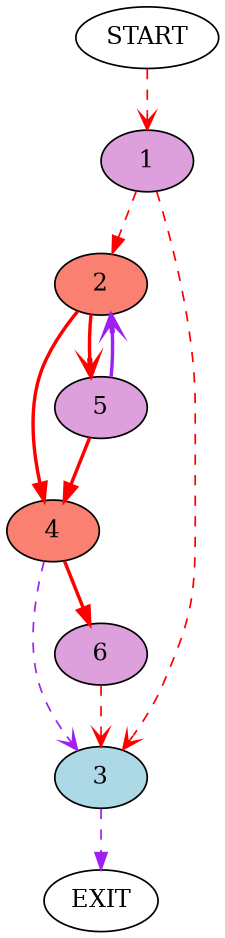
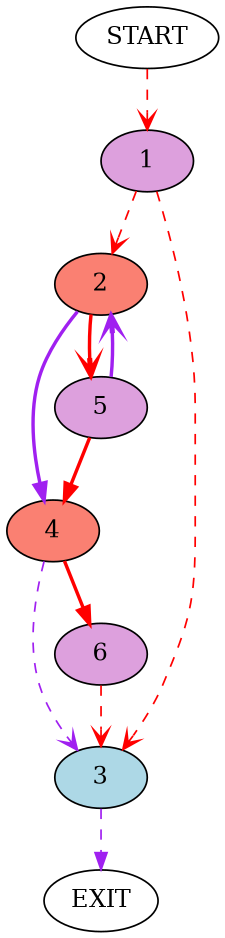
  digraph {
    node [fillcolor=plum style=filled]
    edge [arrowhead=vee color=red style=dashed]
    n1 [fillcolor=white label=START]
    1
    2 [fillcolor=salmon]
    3 [fillcolor=lightblue]
    n5 [fillcolor=white label=EXIT]
    4 [fillcolor=salmon]
    5
    6
    n1 -> 1
-   1 -> 2 [arrowhead=normal]
+   1 -> 2
    1 -> 3
-   2 -> 4 [arrowhead=normal style=bold]
+   2 -> 4 [arrowhead=normal color=purple style=bold]
    2 -> 5 [style=bold]
    3 -> n5 [arrowhead=normal color=purple]
    4 -> 3 [color=purple]
    4 -> 6 [arrowhead=normal style=bold]
    5 -> 2 [color=purple style=bold]
    5 -> 4 [arrowhead=normal style=bold]
    6 -> 3
  }
